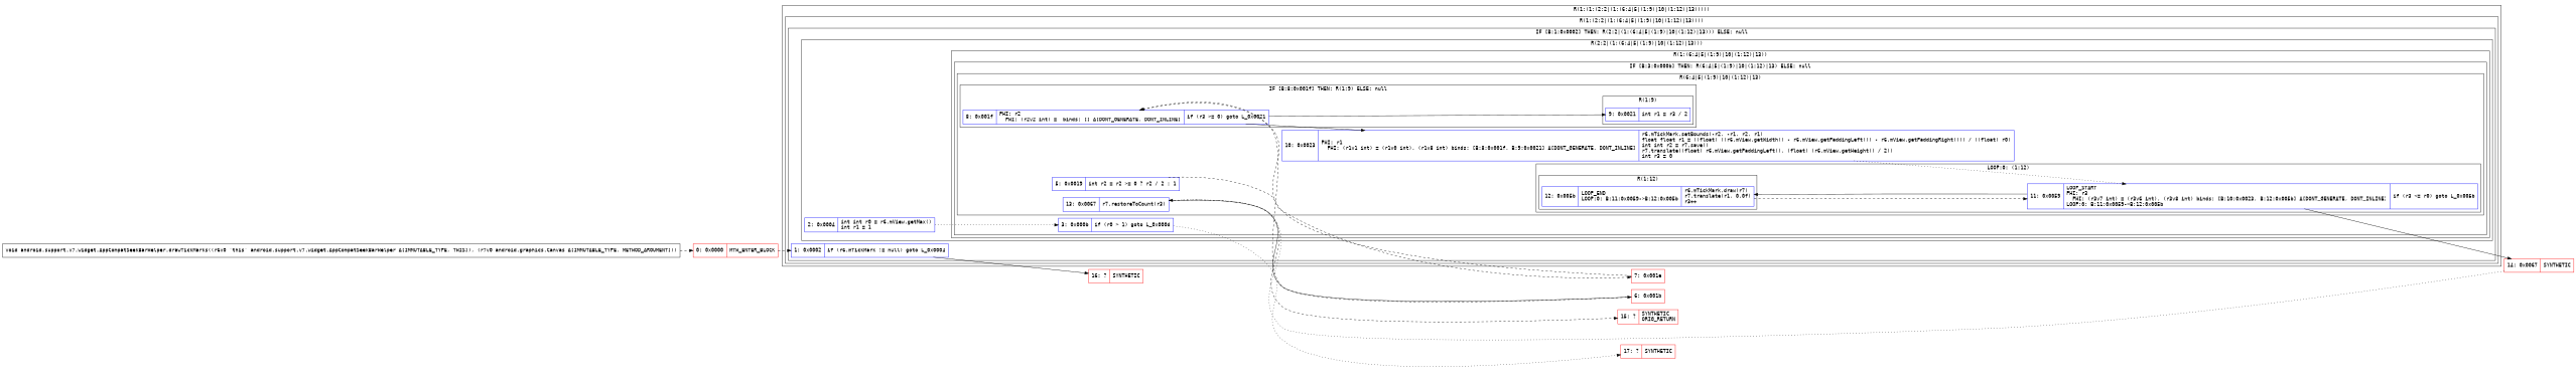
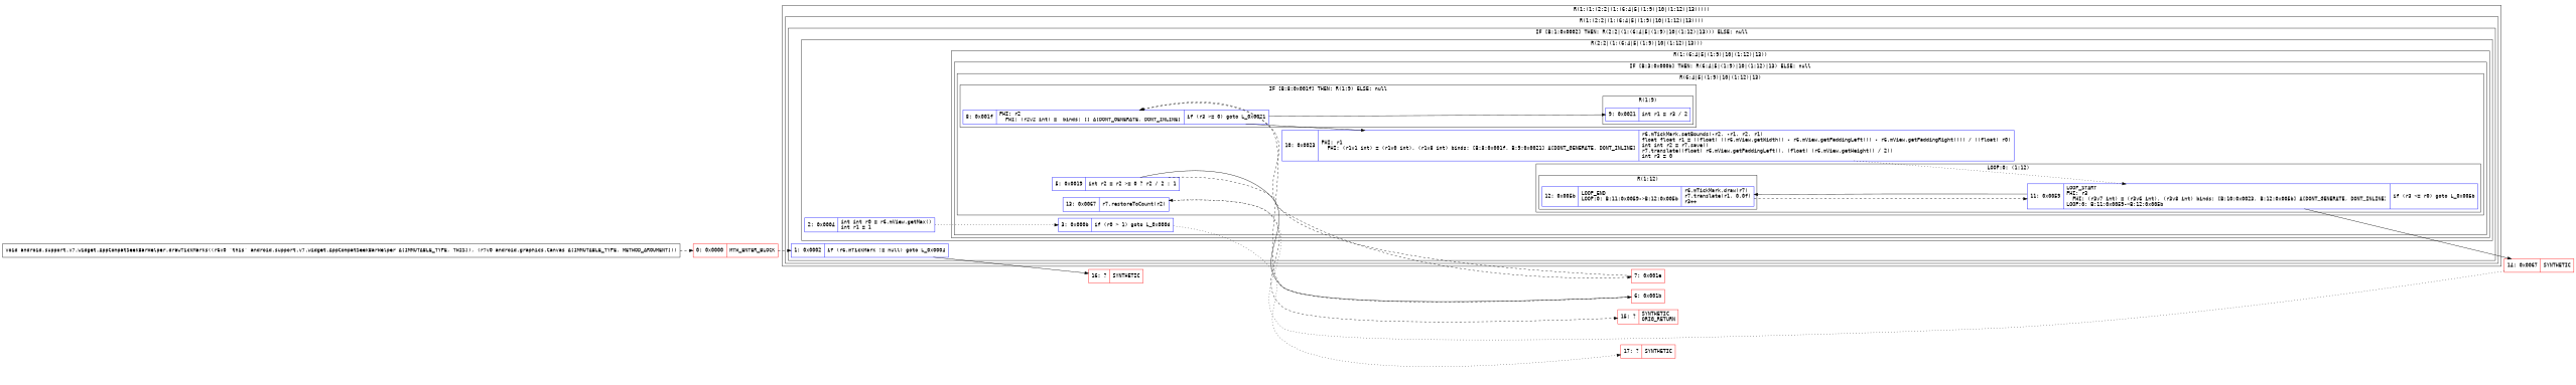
  digraph {
    fontname="DejaVu Sans Mono"
    rankdir=LR
    node [color=blue fontname="DejaVu Sans Mono" shape=record]
    edge [fontname="DejaVu Sans Mono" style=dashed]
    n1 [label="{9\:\ 0x0021|int r1 = r3 \/ 2\l}"]
    n2 [label="{8\:\ 0x001f|PHI: r2 \l  PHI: (r2v2 int) =  binds: [] A[DONT_GENERATE, DONT_INLINE]\l|if (r3 \>= 0) goto L_0x0021\l}"]
    n3 [label="{12\:\ 0x005b|LOOP_END\lLOOP:0: B:11:0x0059\-\>B:12:0x005b\l|r6.mTickMark.draw(r7)\lr7.translate(r1, 0.0f)\lr3++\l}"]
    n4 [label="{11\:\ 0x0059|LOOP_START\lPHI: r3 \l  PHI: (r3v7 int) = (r3v6 int), (r3v8 int) binds: [B:10:0x0023, B:12:0x005b] A[DONT_GENERATE, DONT_INLINE]\lLOOP:0: B:11:0x0059\-\>B:12:0x005b\l|if (r3 \<= r0) goto L_0x005b\l}"]
    n5 [label="{5\:\ 0x0019|int r2 = r2 \>= 0 ? r2 \/ 2 : 1\l}"]
    n6 [label="{10\:\ 0x0023|PHI: r1 \l  PHI: (r1v1 int) = (r1v0 int), (r1v8 int) binds: [B:8:0x001f, B:9:0x0021] A[DONT_GENERATE, DONT_INLINE]\l|r6.mTickMark.setBounds(\-r2, \-r1, r2, r1)\lfloat float r1 = ((float) ((r6.mView.getWidth() \- r6.mView.getPaddingLeft()) \- r6.mView.getPaddingRight())) \/ ((float) r0)\lint int r2 = r7.save()\lr7.translate((float) r6.mView.getPaddingLeft(), (float) (r6.mView.getHeight() \/ 2))\lint r3 = 0\l}"]
-   n7 [label="{13\:\ 0x0067|r7.restoreToCount(r3)\l}"]
+   n7 [label="{13\:\ 0x0067|r7.restoreToCount(r2)\l}"]
    n8 [label="{3\:\ 0x000b|if (r0 \> 1) goto L_0x000d\l}"]
    n9 [label="{2\:\ 0x0004|int int r0 = r6.mView.getMax()\lint r1 = 1\l}"]
    n10 [label="{1\:\ 0x0002|if (r6.mTickMark != null) goto L_0x0004\l}"]
    n11 [color=red label="{14\:\ 0x0067|SYNTHETIC\l}"]
    n12 [color=red label="{6\:\ 0x001b}"]
    n13 [color=red label="{7\:\ 0x001e}"]
    n14 [color=red label="{15\:\ ?|SYNTHETIC\lORIG_RETURN\l}"]
    n15 [color=red label="{17\:\ ?|SYNTHETIC\l}"]
    n16 [color=red label="{16\:\ ?|SYNTHETIC\l}"]
    n17 [color=red label="{0\:\ 0x0000|MTH_ENTER_BLOCK\l}"]
    n18 [label="{void android.support.v7.widget.AppCompatSeekBarHelper.drawTickMarks((r6v0 'this' android.support.v7.widget.AppCompatSeekBarHelper A[IMMUTABLE_TYPE, THIS]), (r7v0 android.graphics.Canvas A[IMMUTABLE_TYPE, METHOD_ARGUMENT])) }" color=""]
    subgraph cluster_1 {
      label="R(1:(1:(2:2|(1:(6:4|5|(1:9)|10|(1:12)|13)))))"
      subgraph cluster_2 {
        label="R(1:(2:2|(1:(6:4|5|(1:9)|10|(1:12)|13))))"
        subgraph cluster_3 {
          label="IF [B:1:0x0002] THEN: R(2:2|(1:(6:4|5|(1:9)|10|(1:12)|13))) ELSE: null"
          n10
          subgraph cluster_4 {
            label="R(2:2|(1:(6:4|5|(1:9)|10|(1:12)|13)))"
            n9
            subgraph cluster_5 {
              label="R(1:(6:4|5|(1:9)|10|(1:12)|13))"
              subgraph cluster_6 {
                label="IF [B:3:0x000b] THEN: R(6:4|5|(1:9)|10|(1:12)|13) ELSE: null"
                n8
                subgraph cluster_7 {
                  label="R(6:4|5|(1:9)|10|(1:12)|13)"
                  n5
                  n6
                  n7
                  subgraph cluster_8 {
                    label="IF [B:8:0x001f] THEN: R(1:9) ELSE: null"
                    n2
                    subgraph cluster_9 {
                      label="R(1:9)"
                      n1
                    }
                  }
                  subgraph cluster_10 {
                    label="LOOP:0: (1:12)"
                    n4
                    subgraph cluster_11 {
                      label="R(1:12)"
                      n3
                    }
                  }
                }
              }
            }
          }
        }
      }
    }
    n2 -> n1 [style=solid]
    n2 -> n6 [style=solid]
    n3 -> n4
    n4 -> n3 [style=solid]
    n4 -> n11 [style=solid]
-   n7 -> n12 [style=solid]
+   n5 -> n12 [style=solid]
    n5 -> n13
    n6 -> n4 [style=dotted]
    n7 -> n14
    n8 -> n15 [style=dotted]
    n9 -> n8 [style=dotted]
    n10 -> n16 [style=solid]
    n11 -> n7 [style=dotted]
    n12 -> n2
    n13 -> n2
    n17 -> n10
    n18 -> n17
  }
